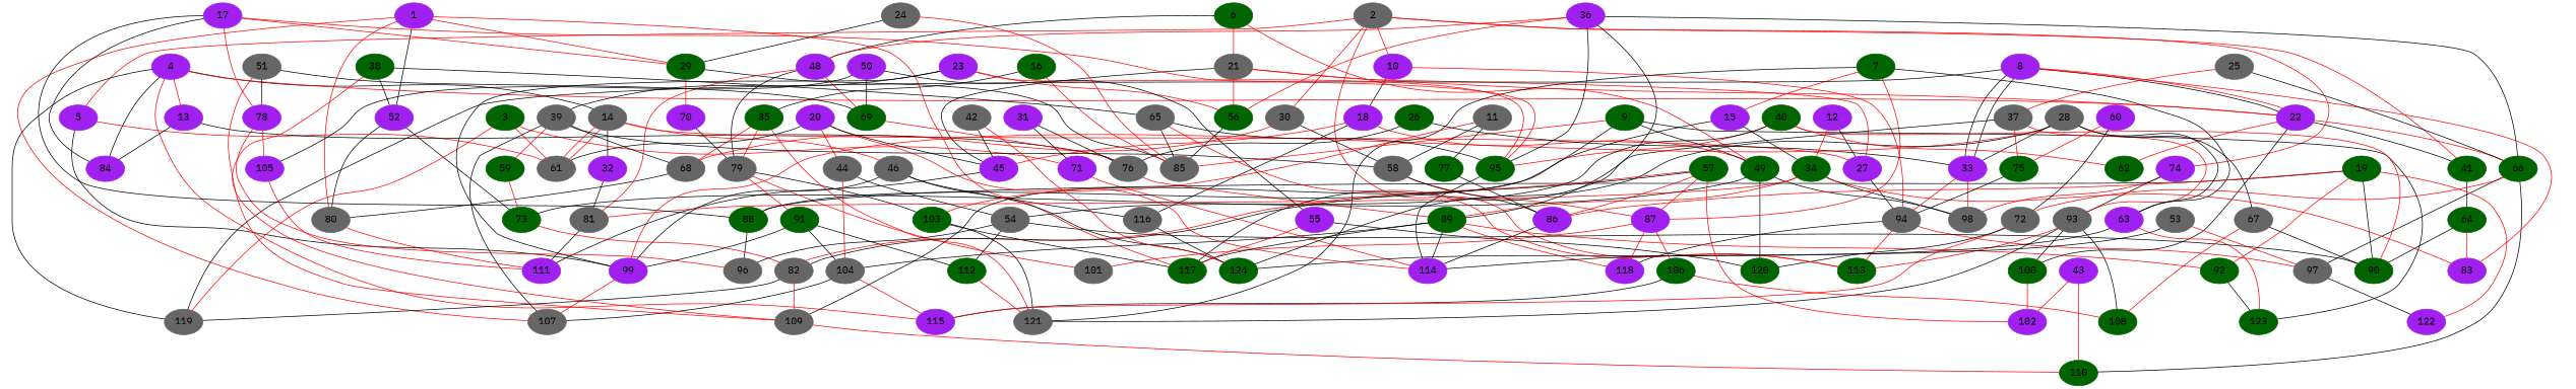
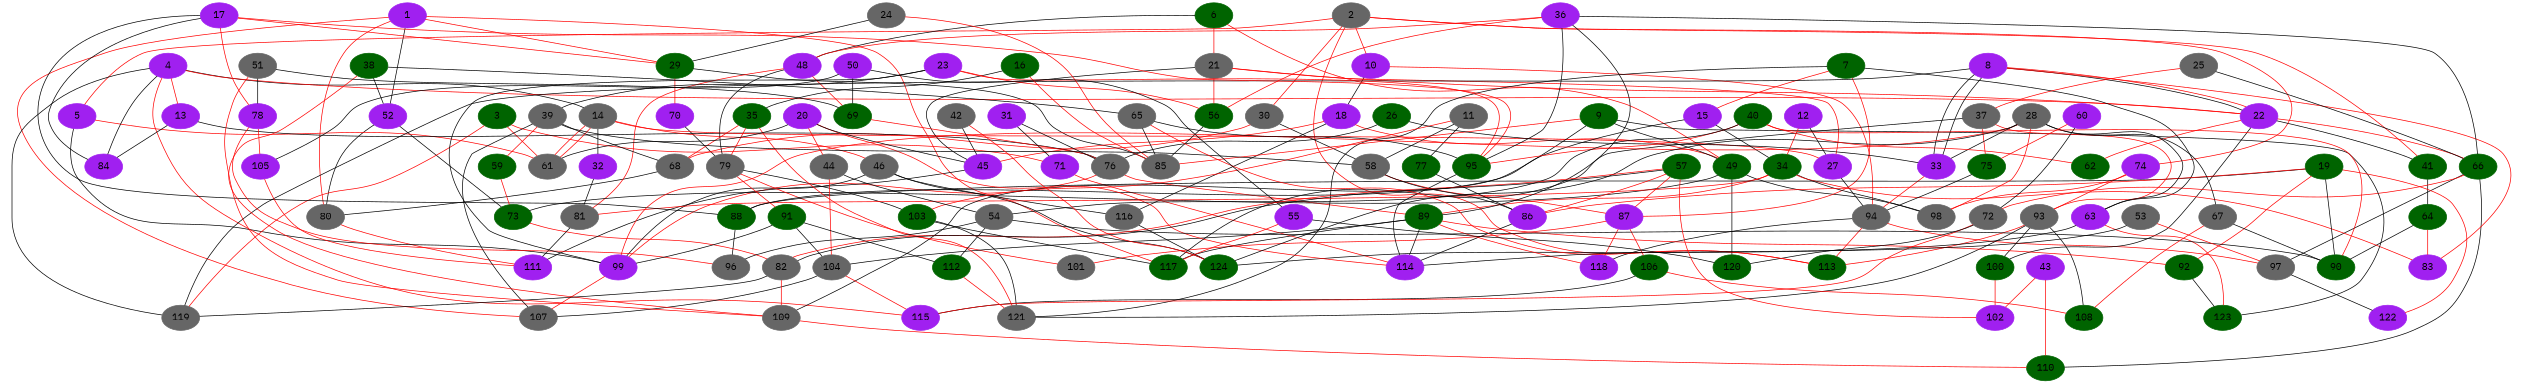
  graph {
    fontname="IBM Plex Mono"
    node [color=purple fontname="IBM Plex Mono" style=filled]
    edge [color=black fontname="IBM Plex Mono"]
    29 [color=darkgreen]
    1
    52
    80 [color=gray40]
    107 [color=gray40]
    117 [color=darkgreen]
    85 [color=gray40]
    70
    73 [color=darkgreen]
    111
    2 [color=gray40]
    5
    10
    30 [color=gray40]
    41 [color=darkgreen]
    74
    113 [color=darkgreen]
    61 [color=gray40]
    99
    18
    94 [color=gray40]
    58 [color=gray40]
    68 [color=gray40]
    64 [color=darkgreen]
    98 [color=gray40]
    93 [color=gray40]
    3 [color=darkgreen]
    71
    119 [color=gray40]
    114
    4
    13
    14 [color=gray40]
    22
    84
    115
    76 [color=gray40]
    27
    32
    46 [color=gray40]
    62 [color=darkgreen]
    66 [color=darkgreen]
    100 [color=darkgreen]
    6 [color=darkgreen]
    21 [color=gray40]
    48
    49 [color=darkgreen]
    45
    56 [color=darkgreen]
    81 [color=gray40]
    79 [color=gray40]
    69 [color=darkgreen]
    120 [color=darkgreen]
    7 [color=darkgreen]
    15
    63
    87
    121 [color=gray40]
    34 [color=darkgreen]
    88 [color=darkgreen]
    123 [color=darkgreen]
    124 [color=darkgreen]
    101 [color=gray40]
    106 [color=darkgreen]
    118
    8
    33
    83
    9 [color=darkgreen]
    109 [color=gray40]
    110 [color=darkgreen]
    116 [color=gray40]
    97 [color=gray40]
    11 [color=gray40]
    77 [color=darkgreen]
    103 [color=darkgreen]
    86
    12
    89 [color=darkgreen]
    96 [color=gray40]
    16 [color=darkgreen]
    35 [color=darkgreen]
    17
    78
    95 [color=darkgreen]
    105
    19 [color=darkgreen]
    90 [color=darkgreen]
    92 [color=darkgreen]
    122
    20
    44 [color=gray40]
    54 [color=gray40]
    104 [color=gray40]
    72 [color=gray40]
    102
    23
    39 [color=gray40]
    59 [color=darkgreen]
    24 [color=gray40]
    25 [color=gray40]
    37 [color=gray40]
    75 [color=darkgreen]
    26 [color=darkgreen]
    28 [color=gray40]
    67 [color=gray40]
    108 [color=darkgreen]
    31
    91 [color=darkgreen]
    36
    38 [color=darkgreen]
    65 [color=gray40]
    40 [color=darkgreen]
    112 [color=darkgreen]
    42 [color=gray40]
    43
    82 [color=gray40]
    50
    55
    51 [color=gray40]
    53 [color=gray40]
    57 [color=darkgreen]
    60
    29 -- 85
    29 -- 70 [color=red]
    1 -- 29 [color=red]
    1 -- 52
    1 -- 80 [color=red]
    1 -- 107 [color=red]
    1 -- 117 [color=red]
    52 -- 80
    52 -- 73
    80 -- 111 [color=red]
    70 -- 79
    73 -- 82 [color=red]
    2 -- 5 [color=red]
    2 -- 10 [color=red]
    2 -- 30 [color=red]
    2 -- 41 [color=red]
    2 -- 74 [color=red]
    2 -- 113 [color=red]
    5 -- 61 [color=red]
    5 -- 99
    10 -- 18
    10 -- 94 [color=red]
    30 -- 58
    30 -- 68 [color=red]
    41 -- 64
    74 -- 98 [color=red]
-   74 -- 93
+   74 -- 93 [color=red]
    99 -- 107 [color=red]
    18 -- 49 [color=red]
    18 -- 45 [color=red]
    18 -- 116
    94 -- 113 [color=red]
    94 -- 118
    94 -- 97 [color=red]
    58 -- 87 [color=red]
    58 -- 86
    68 -- 80
    64 -- 83 [color=red]
    64 -- 90
    93 -- 113 [color=red]
    93 -- 100
    93 -- 121
    93 -- 108
    3 -- 61 [color=red]
    3 -- 71 [color=red]
    3 -- 119 [color=red]
    71 -- 114 [color=red]
    4 -- 119
    4 -- 13 [color=red]
    4 -- 14
    4 -- 22 [color=red]
    4 -- 84
    4 -- 115 [color=red]
    13 -- 84
    13 -- 76
    14 -- 61 [color=red]
    14 -- 61 [color=red]
    14 -- 27 [color=red]
    14 -- 32
    14 -- 46 [color=red]
    22 -- 41
    22 -- 62 [color=red]
    22 -- 66 [color=red]
    22 -- 100
+   76 -- 99 [color=red]
    76 -- 89 [color=red]
    27 -- 94
    32 -- 81
    46 -- 99
    46 -- 124
    46 -- 116
    66 -- 110
    66 -- 97
    66 -- 72 [color=red]
    100 -- 102 [color=red]
    6 -- 21 [color=red]
    6 -- 48
    6 -- 49 [color=red]
    21 -- 22 [color=red]
    21 -- 27 [color=red]
    21 -- 45
    21 -- 56 [color=red]
    48 -- 81 [color=red]
    48 -- 79
    48 -- 69 [color=red]
    49 -- 73
    49 -- 98
    49 -- 120
    45 -- 111
    56 -- 85
    81 -- 111
    79 -- 101 [color=red]
    79 -- 103
    79 -- 91 [color=red]
    69 -- 76 [color=red]
    7 -- 15 [color=red]
    7 -- 63
    7 -- 87 [color=red]
    7 -- 121
    15 -- 34
    15 -- 88
    63 -- 123 [color=red]
    63 -- 124
    87 -- 101 [color=red]
    87 -- 106 [color=red]
    87 -- 118 [color=red]
    34 -- 98
    34 -- 81 [color=red]
    34 -- 83 [color=red]
    34 -- 89 [color=red]
    88 -- 96
    106 -- 115
    106 -- 108 [color=red]
    8 -- 119
    8 -- 22
    8 -- 22 [color=red]
    8 -- 33
    8 -- 33
    8 -- 83 [color=red]
    33 -- 94 [color=red]
-   33 -- 98 [color=red]
+   28 -- 98 [color=red]
    9 -- 85 [color=red]
    9 -- 49
    9 -- 123
    9 -- 109
    109 -- 110 [color=red]
    116 -- 124
    97 -- 122
    11 -- 58
    11 -- 77
    11 -- 103 [color=red]
    77 -- 86
    103 -- 117
    103 -- 121
    86 -- 114
    12 -- 27
    12 -- 34 [color=red]
    89 -- 117
    89 -- 114
    89 -- 118 [color=red]
    89 -- 92 [color=red]
    89 -- 104
    16 -- 85 [color=red]
    16 -- 35
    35 -- 68 [color=red]
    35 -- 79 [color=red]
    35 -- 121 [color=red]
    17 -- 29 [color=red]
    17 -- 84
    17 -- 88
    17 -- 78 [color=red]
    17 -- 95 [color=red]
    78 -- 96 [color=red]
    78 -- 105 [color=red]
    95 -- 114
    105 -- 111 [color=red]
    19 -- 88
    19 -- 86 [color=red]
    19 -- 90
    19 -- 92 [color=red]
    19 -- 122 [color=red]
    92 -- 123
    20 -- 61
    20 -- 114 [color=red]
    20 -- 45
    20 -- 44 [color=red]
    44 -- 54
    44 -- 104 [color=red]
    54 -- 96
    54 -- 90
    54 -- 112
    104 -- 107
    104 -- 115 [color=red]
    72 -- 115 [color=red]
    72 -- 120
    23 -- 99
    23 -- 56 [color=red]
    23 -- 95 [color=red]
    23 -- 39
    39 -- 107
    39 -- 58
    39 -- 68
    39 -- 59 [color=red]
    59 -- 73 [color=red]
    24 -- 29
    24 -- 85 [color=red]
    25 -- 66
    25 -- 37 [color=red]
    37 -- 117
    37 -- 93 [color=red]
    37 -- 75 [color=red]
    75 -- 94
    26 -- 76
    26 -- 33
    28 -- 99 [color=red]
    28 -- 63
    28 -- 124
    28 -- 33
    28 -- 67
    67 -- 90
    67 -- 108 [color=red]
    31 -- 71
    31 -- 76
    91 -- 99
    91 -- 104
    91 -- 112
    36 -- 66
    36 -- 48 [color=red]
    36 -- 56 [color=red]
    36 -- 89
    36 -- 95
    38 -- 52
    38 -- 109 [color=red]
    38 -- 65
    65 -- 85
    65 -- 113 [color=red]
    65 -- 95
    40 -- 62 [color=red]
    40 -- 95 [color=red]
    40 -- 90 [color=red]
    40 -- 54
    112 -- 121 [color=red]
    42 -- 45
    42 -- 124 [color=red]
    43 -- 110 [color=red]
    43 -- 102 [color=red]
    82 -- 119
    82 -- 109 [color=red]
    50 -- 69
    50 -- 105
    50 -- 55
    55 -- 117 [color=red]
    55 -- 120
    51 -- 69
    51 -- 109 [color=red]
    51 -- 78
    53 -- 114
    53 -- 97 [color=red]
    57 -- 87 [color=red]
    57 -- 86 [color=red]
    57 -- 102 [color=red]
    57 -- 82 [color=red]
    57 -- 82
    60 -- 72
    60 -- 75 [color=red]
  }
